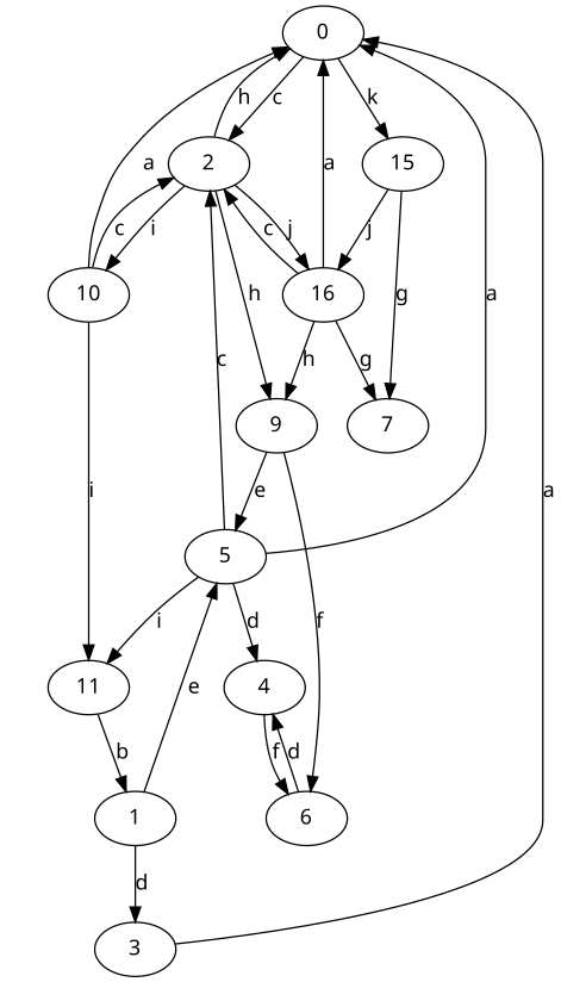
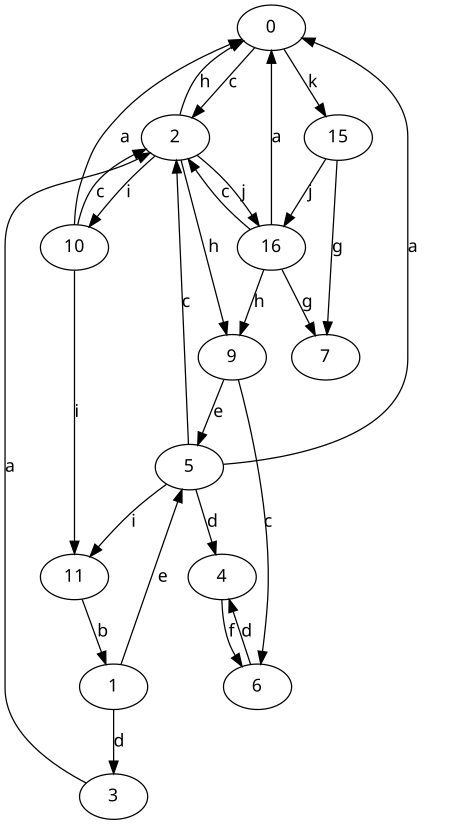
  strict digraph {
    fontname="Noto Sans"
    node [fontname="Noto Sans"]
    edge [fontname="Noto Sans"]
    0
    2
    15
    9
    10
    n6 [label=16]
    7
    1
    3
    5
    4
    11
    6
    0 -> 2 [label=c]
    0 -> 15 [label=k]
    2 -> 0 [label=h]
    2 -> 9 [label=h]
    2 -> 10 [label=i]
    2 -> n6 [label=j]
    15 -> n6 [label=j]
    15 -> 7 [label=g]
    9 -> 5 [label=e]
-   9 -> 6 [label=f]
+   9 -> 6 [label=c]
    10 -> 0 [label=a]
    10 -> 2 [label=c]
    10 -> 11 [label=i]
    n6 -> 0 [label=a]
    n6 -> 2 [label=c]
    n6 -> 9 [label=h]
    n6 -> 7 [label=g]
    1 -> 3 [label=d]
    1 -> 5 [label=e]
-   3 -> 0 [label=a]
+   3 -> 2 [label=a]
    5 -> 0 [label=a]
    5 -> 2 [label=c]
    5 -> 4 [label=d]
    5 -> 11 [label=i]
    4 -> 6 [label=f]
    11 -> 1 [label=b]
    6 -> 4 [label=d]
  }
